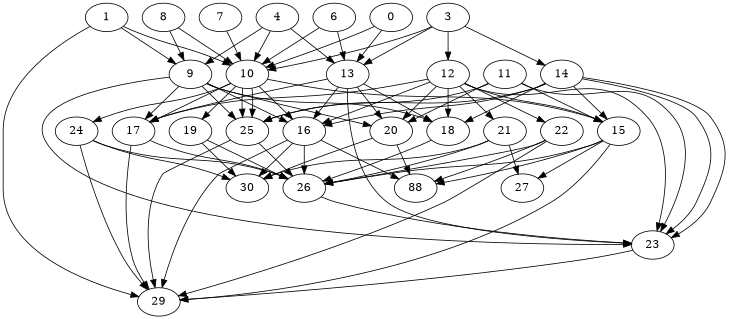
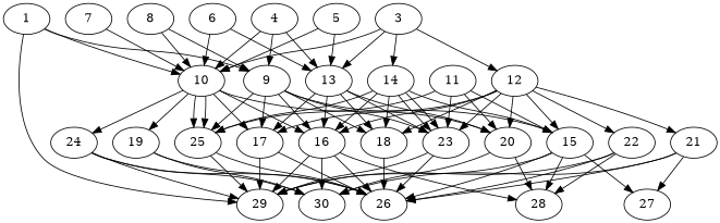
  digraph {
    node [alpha=0.03]
    1 [alpha=0.06 expect_size=50739200]
    9 [expect_size=21396480]
    10 [alpha=0.16 expect_size=38945792]
    29 [alpha=0.19 expect_size=11298816]
    16 [alpha=0.06 expect_size=41838592]
    17 [alpha=0.17 expect_size=33169408]
    18 [alpha=0.11 expect_size=39945216]
    20 [alpha=0.19 expect_size=13750272]
    23 [expect_size=47877120]
    25 [alpha=0.07 expect_size=36248576]
    15 [alpha=0.14 expect_size=36760576]
    19 [alpha=0.04 expect_size=7417856]
    24 [alpha=0.00 expect_size=34631680]
    26 [alpha=0.07 expect_size=22956032]
    27 [expect_size=38203392]
-   28 [alpha=0.08 expect_size=31789056 label=88]
+   28 [alpha=0.08 expect_size=31789056]
    30 [alpha=0.05 expect_size=20087808]
    11 [alpha=0.15 expect_size=25333760]
    13 [alpha=0.14 expect_size=41669632]
    3 [alpha=0.08 expect_size=13929472]
    12 [alpha=0.04 expect_size=40556544]
    14 [alpha=0.01 expect_size=13943808]
    21 [alpha=0.14 expect_size=50472960]
    22 [alpha=0.17 expect_size=38490112]
    4 [alpha=0.10 expect_size=31735808]
-   5 [alpha=0.02 expect_size=26686464 label=0]
+   5 [alpha=0.02 expect_size=26686464]
    6 [alpha=0.16 expect_size=36634624]
    7 [expect_size=45060096]
    8 [alpha=0.06 expect_size=23325696]
    1 -> 9
    1 -> 10
    1 -> 29
    9 -> 16
    9 -> 17
    9 -> 18
    9 -> 20
    9 -> 23
    9 -> 25
    10 -> 16
    10 -> 17
    10 -> 25
    10 -> 25
    10 -> 15
    10 -> 19
    10 -> 24
    16 -> 29
    16 -> 26
    16 -> 28
    16 -> 30
    17 -> 29
    17 -> 26
    18 -> 26
    20 -> 28
    20 -> 30
    23 -> 29
-   26 -> 23
+   23 -> 26
    25 -> 29
    25 -> 26
    15 -> 29
    15 -> 26
    15 -> 27
    15 -> 28
    19 -> 26
    19 -> 30
    24 -> 29
    24 -> 26
    24 -> 30
    11 -> 20
    11 -> 23
    11 -> 25
    11 -> 15
    13 -> 16
    13 -> 17
    13 -> 18
    13 -> 20
    13 -> 23
    3 -> 10
    3 -> 13
    3 -> 12
    3 -> 14
    12 -> 16
    12 -> 17
    12 -> 18
    12 -> 20
    12 -> 23
    12 -> 15
    12 -> 21
    12 -> 22
    14 -> 16
    14 -> 18
    14 -> 23
    14 -> 23
    14 -> 25
    14 -> 15
    21 -> 26
    21 -> 27
    21 -> 30
    22 -> 29
    22 -> 26
    22 -> 28
    4 -> 9
    4 -> 10
    4 -> 13
    5 -> 10
    5 -> 13
    6 -> 10
    6 -> 13
    7 -> 10
    8 -> 9
    8 -> 10
  }
